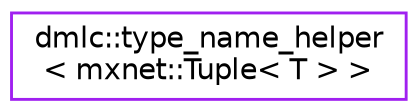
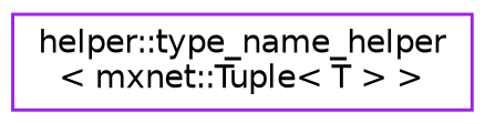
  digraph {
    rankdir=LR
-   n1 [color=purple fillcolor=white fontname=Helvetica fontsize=10 height=0.2 label="dmlc::type_name_helper\l\< mxnet::Tuple\< T \> \>" shape=record style=filled width=0.4]
+   n1 [color=purple fillcolor=white fontname=Helvetica fontsize=10 height=0.2 label="helper::type_name_helper\l\< mxnet::Tuple\< T \> \>" shape=record style=filled width=0.4]
  }
